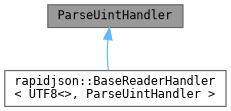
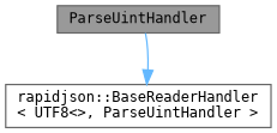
  digraph {
    fontname="DejaVu Sans Mono"
    node [color=gray40 fontname="DejaVu Sans Mono" fontsize=10 shape=box style=filled]
    n1 [fillcolor=grey60 fontcolor=black height=0.2 label=ParseUintHandler width=0.4]
    n2 [fillcolor=white height=0.2 label="rapidjson::BaseReaderHandler\l\< UTF8\<\>, ParseUintHandler \>" width=0.4]
-   n1 -> n2 [color=steelblue1 dir=back fontname="DejaVu Sans Mono" fontsize=10 labelfontname=Helvetica labelfontsize=10 style=solid]
+   n2 -> n1 [color=steelblue1 dir=back fontname="DejaVu Sans Mono" fontsize=10 labelfontname=Helvetica labelfontsize=10 style=solid]
  }
